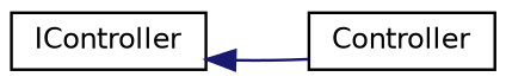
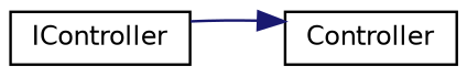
  digraph {
    rankdir=LR
    node [color=black fillcolor=white fontname=Helvetica fontsize=10 shape=record style=filled]
    n1 [height=0.2 label=IController width=0.4]
    n2 [height=0.2 label=Controller width=0.4]
-   n1 -> n2 [color=midnightblue dir=back fontname=Helvetica fontsize=10 labelfontname=Helvetica labelfontsize=10 style=solid]
+   n2 -> n1 [color=midnightblue dir=back fontname=Helvetica fontsize=10 labelfontname=Helvetica labelfontsize=10 style=solid]
  }
